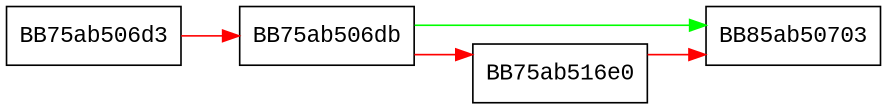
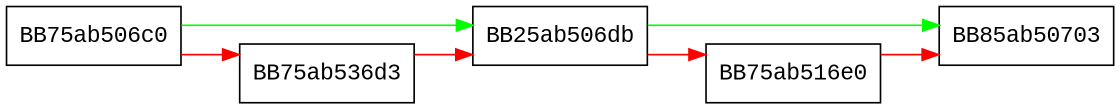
  digraph {
    fontname="Liberation Mono"
    rankdir=LR
    splines=ortho
    node [fontname="Liberation Mono" shape=box]
    edge [color=red fontname="Liberation Mono"]
-   BB75ab506db
-   BB75ab506d3
+   BB75ab506c0
+   BB75ab506db [label=BB25ab506db]
+   BB75ab506d3 [label=BB75ab536d3]
    n4 [label=BB85ab50703]
    n5 [label=BB75ab516e0]
+   BB75ab506c0 -> BB75ab506db [color=green]
+   BB75ab506c0 -> BB75ab506d3
    BB75ab506db -> n4 [color=green]
    BB75ab506db -> n5
    BB75ab506d3 -> BB75ab506db
    n5 -> n4
  }
